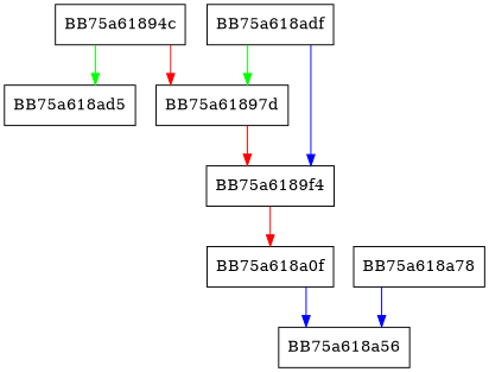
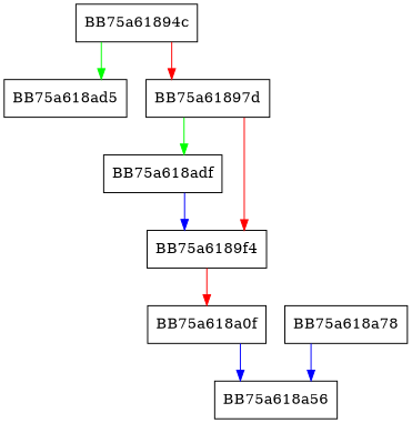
  digraph {
    splines=ortho
    node [shape=box]
    edge [color=red]
    BB75a61894c
    BB75a618ad5
    BB75a61897d
    BB75a618adf
    BB75a6189f4
    BB75a618a0f
    BB75a618a78
    BB75a618a56
    BB75a61894c -> BB75a618ad5 [color=green]
    BB75a61894c -> BB75a61897d
-   BB75a618adf -> BB75a61897d [color=green]
+   BB75a61897d -> BB75a618adf [color=green]
    BB75a61897d -> BB75a6189f4
    BB75a618adf -> BB75a6189f4 [color=blue]
    BB75a6189f4 -> BB75a618a0f
    BB75a618a0f -> BB75a618a56 [color=blue]
    BB75a618a78 -> BB75a618a56 [color=blue]
  }
